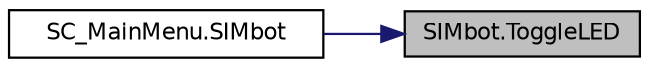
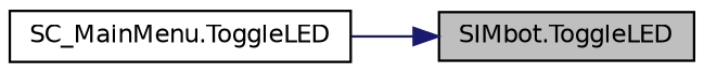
  digraph {
    rankdir=RL
    node [color=black fontname=Helvetica fontsize=10 shape=record style=filled]
    n1 [fillcolor=grey75 fontcolor=black height=0.2 label="SIMbot.ToggleLED" width=0.4]
-   n2 [fillcolor=white height=0.2 label="SC_MainMenu.SIMbot" width=0.4]
+   n2 [fillcolor=white height=0.2 label="SC_MainMenu.ToggleLED" width=0.4]
    n1 -> n2 [color=midnightblue dir=back fontname=Helvetica fontsize=10 labelfontname=Helvetica labelfontsize=10 style=solid]
  }
